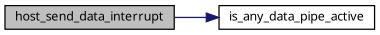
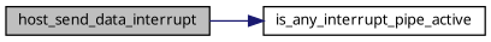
  digraph {
    rankdir=LR
    node [color=black fontname="FreeSans.ttf" fontsize=10 shape=record style=filled]
    n1 [fillcolor=grey75 fontcolor=black height=0.2 label=host_send_data_interrupt width=0.4]
-   n2 [fillcolor=white height=0.2 label=is_any_data_pipe_active width=0.4]
+   n2 [fillcolor=white height=0.2 label=is_any_interrupt_pipe_active width=0.4]
    n1 -> n2 [color=midnightblue fontname="FreeSans.ttf" fontsize=10 labelfontname="FreeSans.ttf" labelfontsize=10 style=solid]
  }
